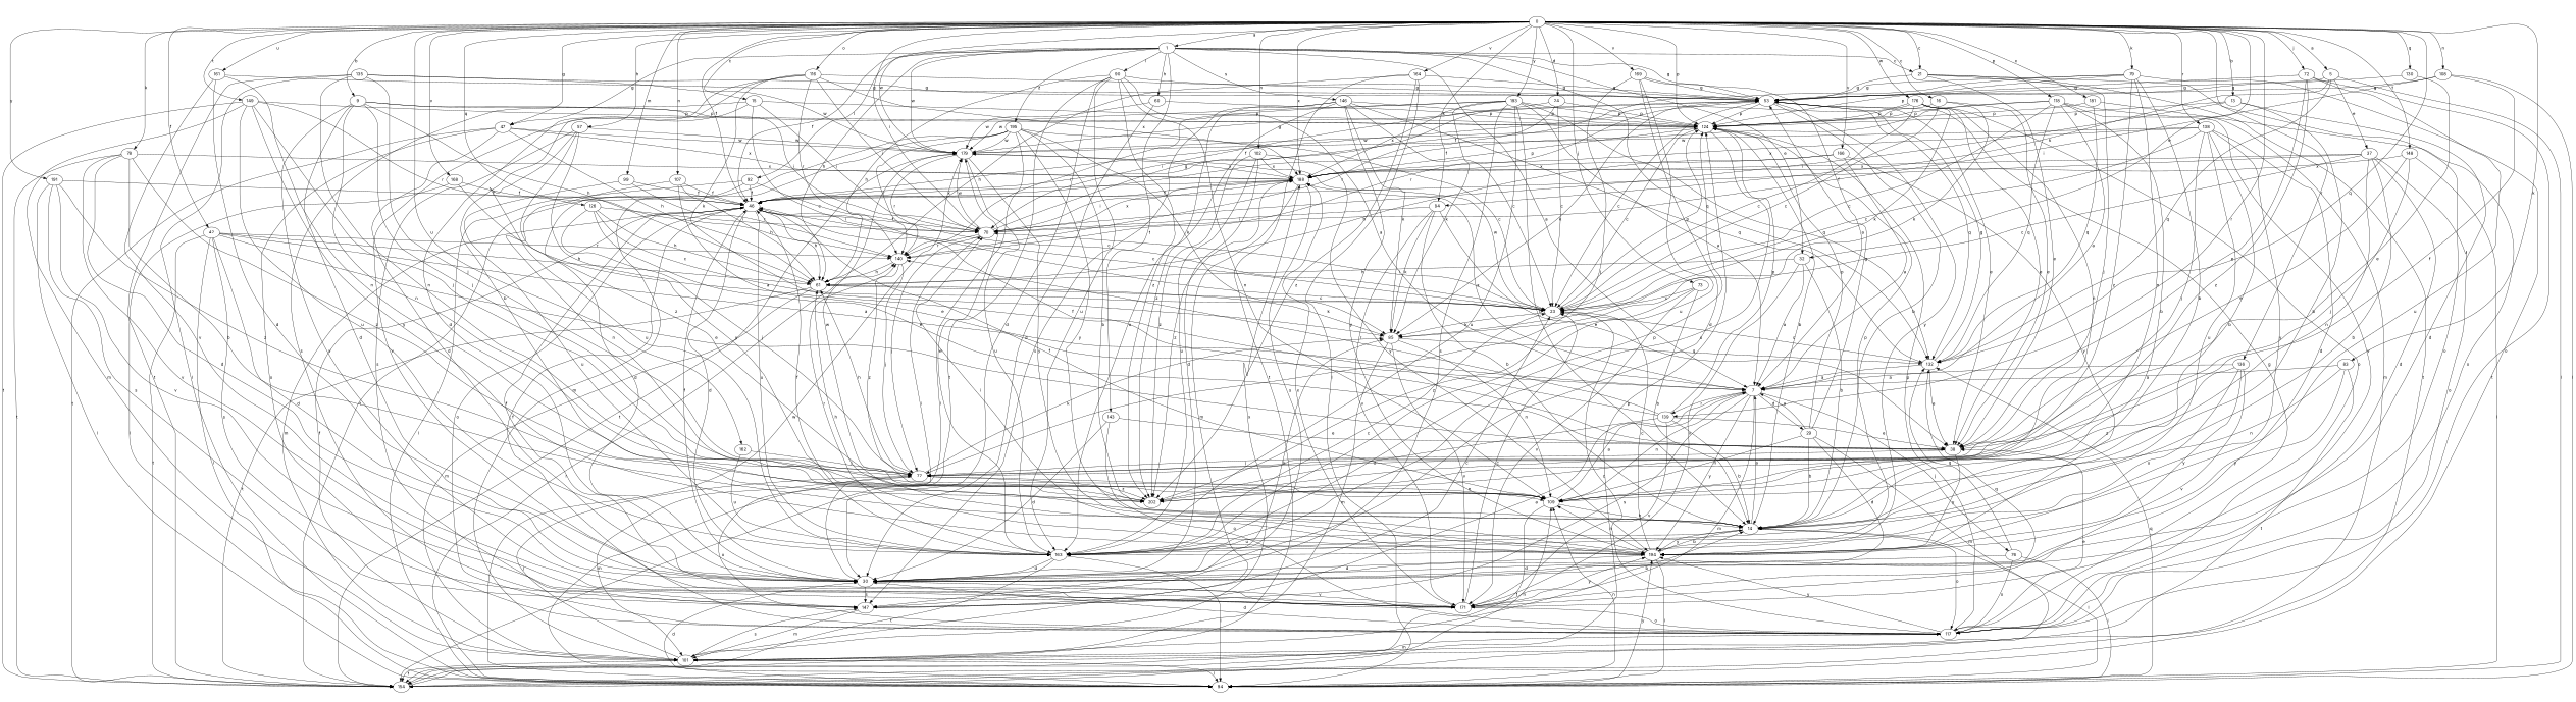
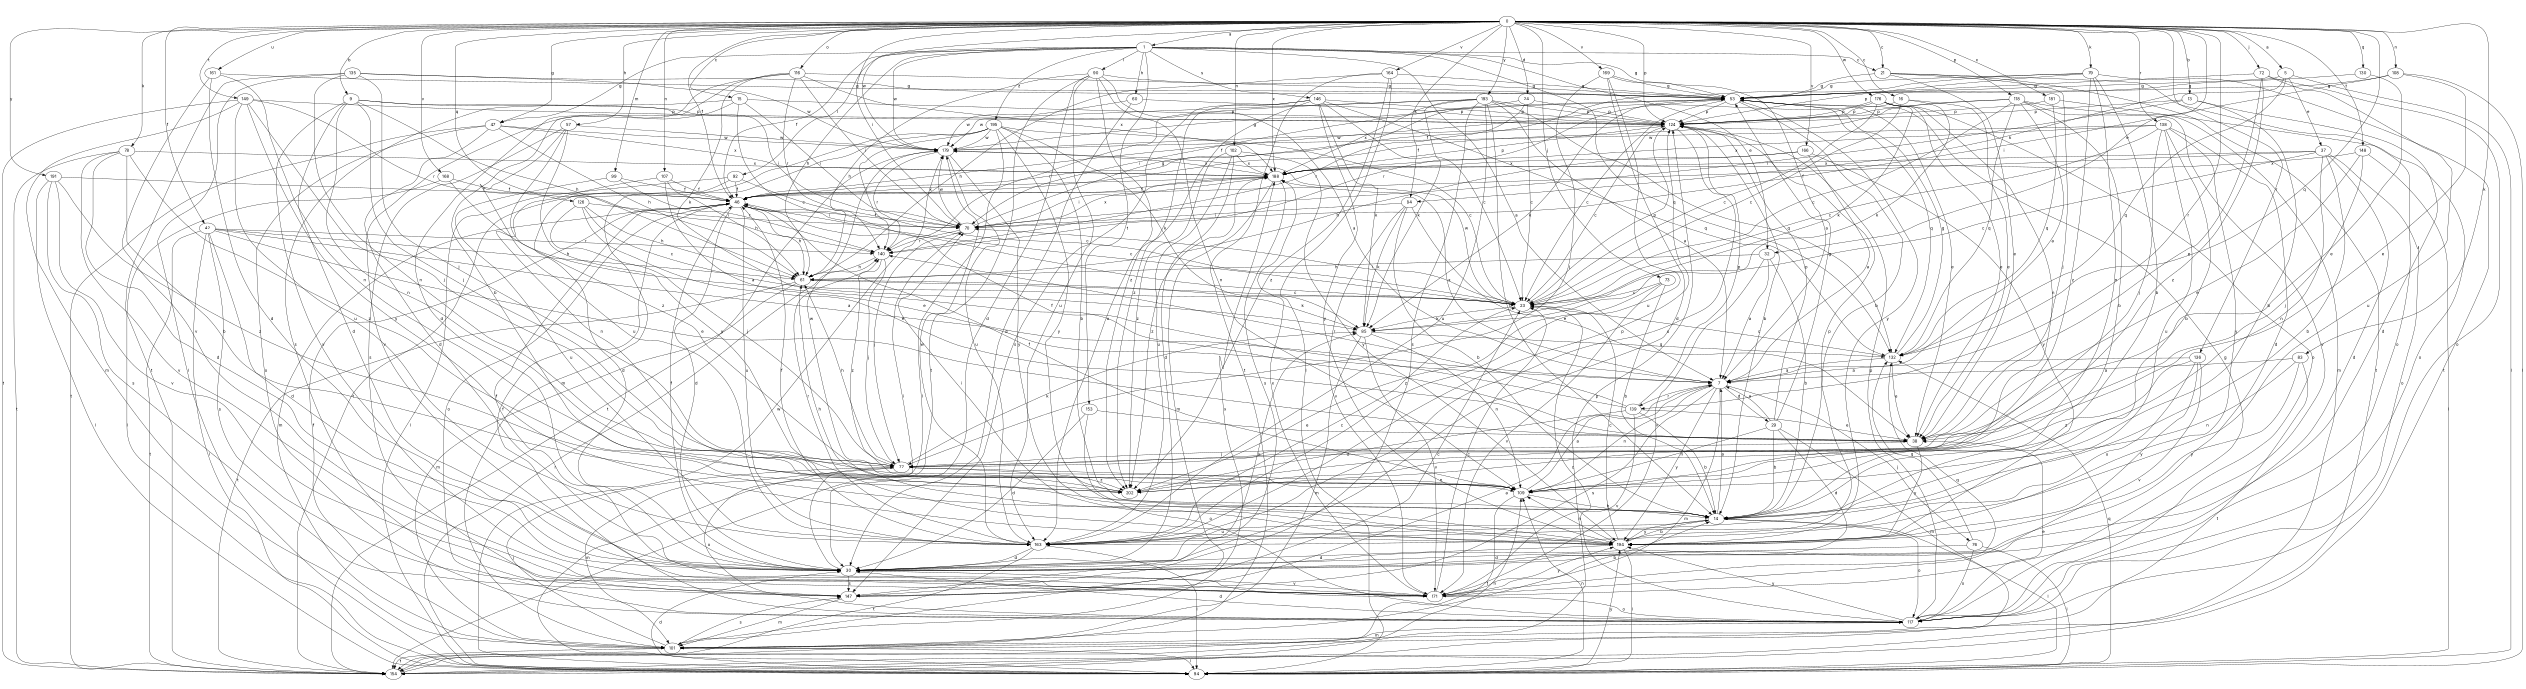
  strict digraph {
    fontname=Inter
    node [fontname=Inter]
    edge [fontname=Inter]
    0
    1
    5
    9
    13
    15
    16
    21
    24
    32
    42
    46
    47
    57
    70
    72
    73
    78
    79
    83
    84
    99
    102
    107
    108
    116
    118
    124
    126
    130
    132
    136
    138
    139
    148
    149
    161
-   162
    164
    166
    168
    169
    176
    179
    181
    n46 [label=188]
    191
    193
    7
    53
    60
    61
    90
    92
    146
-   153 [label=143]
+   153
    195
    37
    94
    109
    30
    77
    171
    14
    147
    23
    38
    85
    117
    154
    140
    101
    163
    194
    202
    135
    29
    76
    0 -> 1 [label=a]
    0 -> 5 [label=a]
    0 -> 9 [label=b]
    0 -> 13 [label=b]
    0 -> 15 [label=c]
    0 -> 16 [label=c]
    0 -> 21 [label=c]
    0 -> 24 [label=d]
    0 -> 32 [label=e]
    0 -> 42 [label=f]
    0 -> 46 [label=f]
    0 -> 47 [label=g]
    0 -> 57 [label=h]
    0 -> 70 [label=i]
    0 -> 72 [label=j]
    0 -> 73 [label=j]
    0 -> 78 [label=k]
    0 -> 79 [label=k]
    0 -> 83 [label=k]
    0 -> 84 [label=k]
    0 -> 99 [label=m]
    0 -> 102 [label=n]
    0 -> 107 [label=n]
    0 -> 108 [label=n]
    0 -> 116 [label=o]
    0 -> 118 [label=p]
    0 -> 124 [label=p]
    0 -> 126 [label=q]
    0 -> 130 [label=q]
    0 -> 132 [label=q]
    0 -> 136 [label=r]
    0 -> 138 [label=r]
    0 -> 139 [label=r]
    0 -> 148 [label=t]
    0 -> 149 [label=t]
    0 -> 161 [label=u]
-   0 -> 162 [label=u]
    0 -> 164 [label=v]
    0 -> 166 [label=v]
    0 -> 168 [label=v]
    0 -> 169 [label=v]
    0 -> 176 [label=w]
    0 -> 179 [label=w]
    0 -> 181 [label=x]
    0 -> n46 [label=x]
    0 -> 191 [label=y]
    0 -> 193 [label=y]
    1 -> 21 [label=c]
    1 -> 32 [label=e]
    1 -> 46 [label=f]
    1 -> 47 [label=g]
    1 -> 132 [label=q]
    1 -> 179 [label=w]
    1 -> 7 [label=a]
    1 -> 53 [label=g]
    1 -> 60 [label=h]
    1 -> 61 [label=h]
    1 -> 90 [label=l]
    1 -> 92 [label=l]
    1 -> 146 [label=s]
    1 -> 153 [label=t]
    1 -> 195 [label=z]
    5 -> 84 [label=k]
    5 -> 132 [label=q]
    5 -> 53 [label=g]
    5 -> 37 [label=e]
    5 -> 94 [label=l]
    9 -> 70 [label=i]
    9 -> 124 [label=p]
    9 -> 61 [label=h]
    9 -> 109 [label=n]
    9 -> 30 [label=d]
    9 -> 77 [label=j]
    9 -> 171 [label=v]
    13 -> 70 [label=i]
    13 -> 124 [label=p]
    13 -> 30 [label=d]
    13 -> 14 [label=b]
    15 -> 70 [label=i]
    15 -> 124 [label=p]
    15 -> 171 [label=v]
    15 -> 147 [label=s]
    15 -> 23 [label=c]
    16 -> 124 [label=p]
    16 -> 23 [label=c]
    16 -> 38 [label=e]
    16 -> 85 [label=k]
    21 -> 53 [label=g]
    21 -> 77 [label=j]
    21 -> 38 [label=e]
    21 -> 117 [label=o]
    21 -> 154 [label=t]
    24 -> 70 [label=i]
    24 -> 124 [label=p]
    24 -> 23 [label=c]
    24 -> 140 [label=r]
    32 -> 7 [label=a]
    32 -> 61 [label=h]
    32 -> 171 [label=v]
    32 -> 14 [label=b]
    42 -> 7 [label=a]
    42 -> 61 [label=h]
    42 -> 94 [label=l]
    42 -> 30 [label=d]
    42 -> 147 [label=s]
    42 -> 38 [label=e]
    42 -> 154 [label=t]
    42 -> 140 [label=r]
    46 -> 70 [label=i]
    46 -> n46 [label=x]
    46 -> 61 [label=h]
    46 -> 30 [label=d]
    46 -> 23 [label=c]
    46 -> 117 [label=o]
    46 -> 101 [label=m]
    46 -> 163 [label=u]
    47 -> 179 [label=w]
    47 -> n46 [label=x]
    47 -> 61 [label=h]
    47 -> 30 [label=d]
    47 -> 117 [label=o]
    47 -> 154 [label=t]
    57 -> 179 [label=w]
    57 -> 147 [label=s]
    57 -> 163 [label=u]
    57 -> 194 [label=y]
    57 -> 202 [label=z]
    70 -> 46 [label=f]
    70 -> 179 [label=w]
    70 -> n46 [label=x]
    70 -> 53 [label=g]
    70 -> 77 [label=j]
    70 -> 140 [label=r]
    72 -> 53 [label=g]
    72 -> 38 [label=e]
    72 -> 117 [label=o]
    72 -> 163 [label=u]
    72 -> 202 [label=z]
    73 -> 171 [label=v]
    73 -> 14 [label=b]
    73 -> 23 [label=c]
    73 -> 202 [label=z]
    78 -> n46 [label=x]
    78 -> 30 [label=d]
    78 -> 171 [label=v]
    78 -> 14 [label=b]
    78 -> 154 [label=t]
    78 -> 202 [label=z]
    79 -> 46 [label=f]
    79 -> 124 [label=p]
    79 -> 53 [label=g]
    79 -> 109 [label=n]
    79 -> 14 [label=b]
    79 -> 154 [label=t]
    79 -> 202 [label=z]
    83 -> 7 [label=a]
    83 -> 109 [label=n]
    83 -> 154 [label=t]
    83 -> 194 [label=y]
    84 -> 70 [label=i]
    84 -> 171 [label=v]
    84 -> 14 [label=b]
    84 -> 38 [label=e]
    84 -> 85 [label=k]
    99 -> 46 [label=f]
    99 -> 140 [label=r]
    99 -> 163 [label=u]
    102 -> n46 [label=x]
    102 -> 30 [label=d]
    102 -> 163 [label=u]
    102 -> 194 [label=y]
    102 -> 202 [label=z]
    107 -> 46 [label=f]
    107 -> 61 [label=h]
    107 -> 109 [label=n]
    107 -> 38 [label=e]
    108 -> 70 [label=i]
    108 -> 53 [label=g]
    108 -> 94 [label=l]
-   108 -> 38 [label=f]
+   108 -> 38 [label=e]
    116 -> 70 [label=i]
    116 -> n46 [label=x]
    116 -> 53 [label=g]
    116 -> 30 [label=d]
    116 -> 14 [label=b]
    116 -> 85 [label=k]
    116 -> 140 [label=r]
    118 -> 46 [label=f]
    118 -> 124 [label=p]
    118 -> 132 [label=q]
    118 -> 7 [label=a]
    118 -> 171 [label=v]
    118 -> 14 [label=b]
    118 -> 23 [label=c]
    118 -> 101 [label=m]
    124 -> 179 [label=w]
    124 -> 14 [label=b]
    124 -> 23 [label=c]
    124 -> 163 [label=u]
    126 -> 70 [label=i]
    126 -> 61 [label=h]
    126 -> 77 [label=j]
    126 -> 23 [label=c]
    126 -> 38 [label=e]
    130 -> 53 [label=g]
    130 -> 38 [label=e]
    132 -> 7 [label=a]
    132 -> 53 [label=g]
    132 -> 23 [label=c]
    132 -> 38 [label=e]
    136 -> 7 [label=a]
    136 -> 171 [label=v]
    136 -> 163 [label=u]
    136 -> 194 [label=y]
    136 -> 202 [label=z]
    138 -> 179 [label=w]
    138 -> n46 [label=x]
    138 -> 30 [label=d]
    138 -> 77 [label=j]
    138 -> 14 [label=b]
    138 -> 23 [label=c]
    138 -> 163 [label=u]
    138 -> 194 [label=y]
    139 -> 46 [label=f]
    139 -> 124 [label=p]
    139 -> 171 [label=v]
    139 -> 14 [label=b]
    139 -> 38 [label=e]
    139 -> 140 [label=r]
    139 -> 202 [label=z]
    148 -> n46 [label=x]
    148 -> 94 [label=l]
    148 -> 77 [label=j]
    148 -> 38 [label=e]
    149 -> 124 [label=p]
    149 -> 77 [label=j]
    149 -> 154 [label=t]
    149 -> 140 [label=r]
    149 -> 101 [label=m]
    149 -> 163 [label=u]
    149 -> 194 [label=y]
    161 -> 53 [label=g]
    161 -> 109 [label=n]
    161 -> 30 [label=d]
    161 -> 171 [label=v]
-   162 -> 77 [label=j]
-   162 -> 163 [label=u]
    164 -> 53 [label=g]
    164 -> 61 [label=h]
    164 -> 94 [label=l]
    164 -> 154 [label=t]
    164 -> 202 [label=z]
    166 -> n46 [label=x]
    166 -> 7 [label=a]
    166 -> 61 [label=h]
    166 -> 194 [label=y]
    168 -> 46 [label=f]
    168 -> 7 [label=a]
    168 -> 94 [label=l]
    169 -> 7 [label=a]
    169 -> 53 [label=g]
    169 -> 30 [label=d]
    169 -> 77 [label=j]
    169 -> 163 [label=u]
    176 -> 46 [label=f]
    176 -> 124 [label=p]
    176 -> 109 [label=n]
    176 -> 23 [label=c]
    176 -> 38 [label=e]
    176 -> 85 [label=k]
    176 -> 117 [label=o]
    179 -> n46 [label=x]
    179 -> 53 [label=g]
    179 -> 154 [label=t]
    179 -> 140 [label=r]
    179 -> 163 [label=u]
    179 -> 194 [label=y]
    181 -> 124 [label=p]
    181 -> 132 [label=q]
    181 -> 117 [label=o]
    n46 -> 46 [label=f]
    n46 -> 70 [label=i]
    n46 -> 124 [label=p]
    n46 -> 147 [label=s]
    n46 -> 101 [label=m]
    n46 -> 202 [label=z]
    191 -> 46 [label=f]
    191 -> 94 [label=l]
    191 -> 171 [label=v]
    191 -> 147 [label=s]
    191 -> 202 [label=z]
    193 -> 124 [label=p]
    193 -> 132 [label=q]
    193 -> 179 [label=w]
    193 -> n46 [label=x]
    193 -> 7 [label=a]
    193 -> 14 [label=b]
    193 -> 147 [label=s]
    193 -> 85 [label=k]
    193 -> 140 [label=r]
    193 -> 163 [label=u]
    7 -> 139 [label=r]
    7 -> n46 [label=x]
    7 -> 109 [label=n]
    7 -> 147 [label=s]
    7 -> 101 [label=m]
    7 -> 194 [label=y]
    7 -> 29 [label=d]
    7 -> 76 [label=j]
    53 -> 124 [label=p]
    53 -> 132 [label=q]
    53 -> 14 [label=b]
    53 -> 23 [label=c]
    53 -> 38 [label=e]
    53 -> 85 [label=k]
    53 -> 140 [label=r]
    53 -> 194 [label=y]
    60 -> 124 [label=p]
    60 -> 179 [label=w]
    60 -> 30 [label=d]
    61 -> 23 [label=c]
    61 -> 85 [label=k]
    61 -> 154 [label=t]
    61 -> 101 [label=m]
    90 -> 7 [label=a]
    90 -> 53 [label=g]
    90 -> 61 [label=h]
    90 -> 109 [label=n]
    90 -> 30 [label=d]
    90 -> 154 [label=t]
    90 -> 163 [label=u]
    90 -> 202 [label=z]
    92 -> 46 [label=f]
    92 -> 94 [label=l]
    92 -> 30 [label=d]
    92 -> 23 [label=c]
    146 -> 124 [label=p]
    146 -> 132 [label=q]
    146 -> 147 [label=s]
    146 -> 23 [label=c]
    146 -> 85 [label=k]
    146 -> 163 [label=u]
    146 -> 194 [label=y]
    146 -> 202 [label=z]
    153 -> 30 [label=d]
    153 -> 38 [label=e]
    153 -> 117 [label=o]
    195 -> 179 [label=w]
    195 -> 94 [label=l]
    195 -> 14 [label=b]
    195 -> 23 [label=c]
    195 -> 85 [label=k]
    195 -> 154 [label=t]
    195 -> 140 [label=r]
    195 -> 101 [label=m]
    195 -> 194 [label=y]
    37 -> 46 [label=f]
    37 -> n46 [label=x]
    37 -> 109 [label=n]
    37 -> 30 [label=d]
    37 -> 14 [label=b]
    37 -> 23 [label=c]
    37 -> 117 [label=o]
    94 -> 132 [label=q]
    94 -> 179 [label=w]
    94 -> 109 [label=n]
    94 -> 30 [label=d]
    94 -> 140 [label=r]
    94 -> 194 [label=y]
    109 -> 46 [label=f]
    109 -> 7 [label=a]
    109 -> 14 [label=b]
    109 -> 154 [label=t]
    30 -> 46 [label=f]
    30 -> 70 [label=i]
    30 -> 171 [label=v]
    30 -> 147 [label=s]
    30 -> 85 [label=k]
    77 -> 61 [label=h]
    77 -> 109 [label=n]
    77 -> 85 [label=k]
    77 -> 117 [label=o]
    77 -> 101 [label=m]
    77 -> 202 [label=z]
    171 -> 46 [label=f]
    171 -> 132 [label=q]
    171 -> n46 [label=x]
    171 -> 14 [label=b]
    171 -> 23 [label=c]
    171 -> 117 [label=o]
    171 -> 194 [label=y]
    14 -> 7 [label=a]
    14 -> 94 [label=l]
    14 -> 117 [label=o]
    14 -> 163 [label=u]
    14 -> 194 [label=y]
    147 -> 7 [label=a]
    147 -> 23 [label=c]
    147 -> 101 [label=m]
    23 -> 70 [label=i]
    23 -> 124 [label=p]
    23 -> 179 [label=w]
    23 -> 85 [label=k]
    38 -> 77 [label=j]
    38 -> 194 [label=y]
    85 -> 132 [label=q]
    85 -> 109 [label=n]
    85 -> 171 [label=v]
    85 -> 101 [label=m]
    117 -> 46 [label=f]
    117 -> 124 [label=p]
    117 -> 53 [label=g]
    117 -> 30 [label=d]
    117 -> 23 [label=c]
    117 -> 38 [label=e]
    117 -> 101 [label=m]
    117 -> 194 [label=y]
    154 -> 124 [label=p]
    154 -> 109 [label=n]
    140 -> 61 [label=h]
    140 -> 77 [label=j]
    140 -> 202 [label=z]
    101 -> 46 [label=f]
    101 -> n46 [label=x]
    101 -> 94 [label=l]
    101 -> 77 [label=j]
    101 -> 147 [label=s]
    101 -> 154 [label=t]
    163 -> 46 [label=f]
    163 -> 124 [label=p]
    163 -> 179 [label=w]
    163 -> 94 [label=l]
    163 -> 30 [label=d]
    163 -> 23 [label=c]
    163 -> 154 [label=t]
    163 -> 140 [label=r]
    194 -> 70 [label=i]
    194 -> 124 [label=p]
    194 -> 61 [label=h]
    194 -> 94 [label=l]
    194 -> 109 [label=n]
    194 -> 30 [label=d]
    194 -> 14 [label=b]
    194 -> 23 [label=c]
    202 -> 179 [label=w]
    135 -> 179 [label=w]
    135 -> 53 [label=g]
    135 -> 94 [label=l]
    135 -> 109 [label=n]
    135 -> 77 [label=j]
    135 -> 154 [label=t]
    29 -> 124 [label=p]
    29 -> 7 [label=a]
    29 -> 53 [label=g]
    29 -> 109 [label=n]
    29 -> 30 [label=d]
    29 -> 14 [label=b]
    29 -> 101 [label=m]
    76 -> 132 [label=q]
    76 -> 94 [label=l]
    76 -> 30 [label=d]
    76 -> 117 [label=o]
  }
